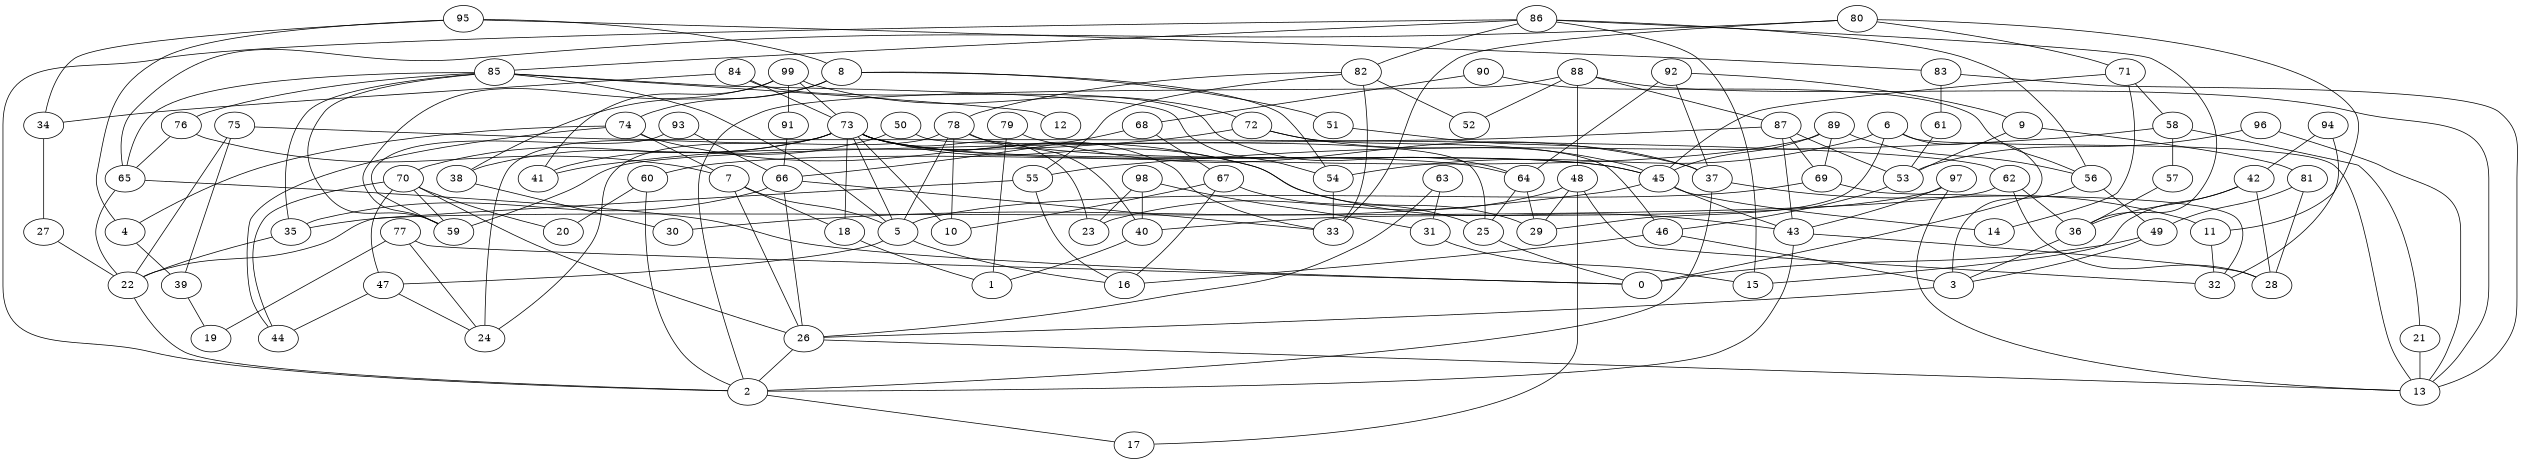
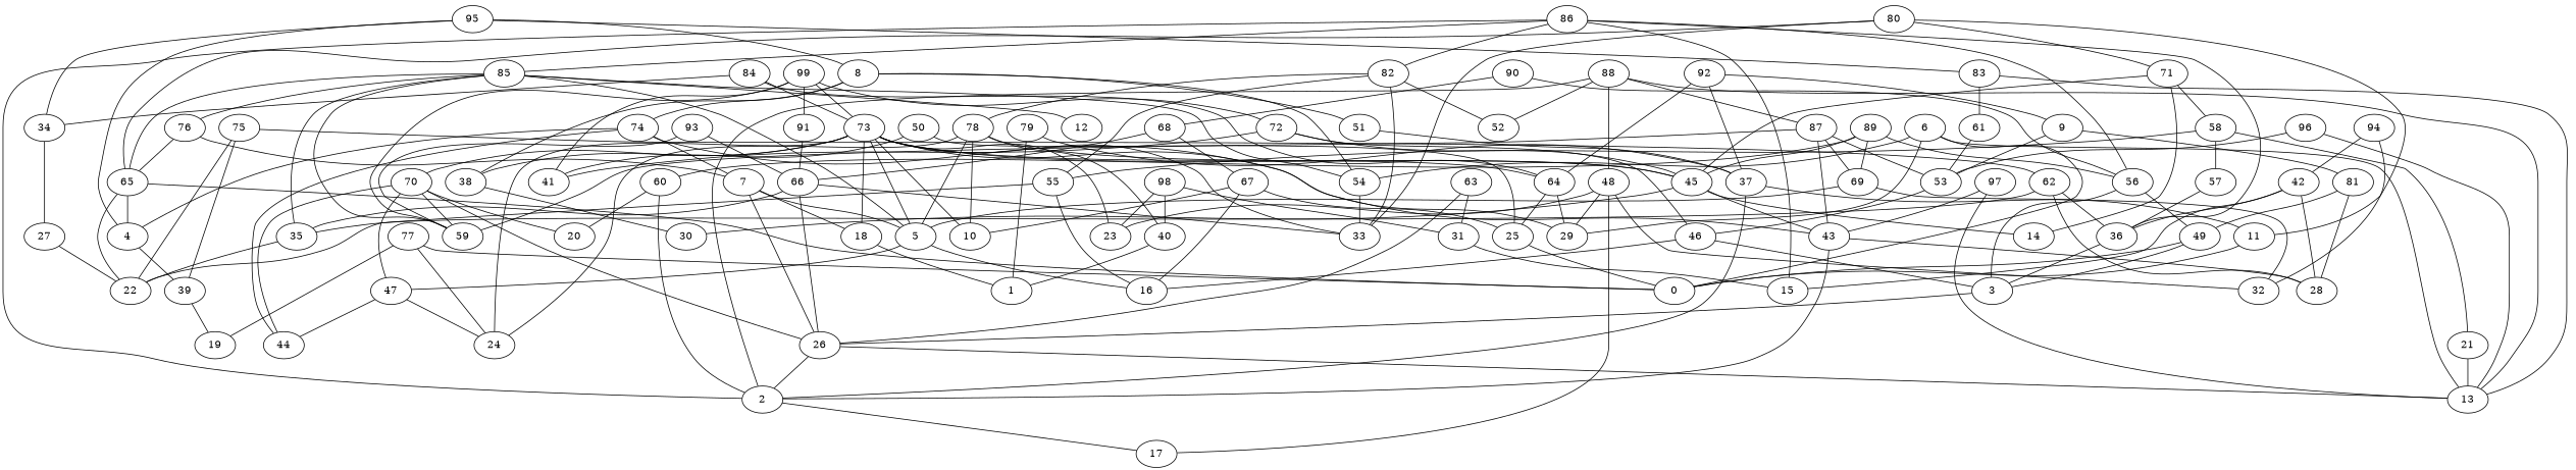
  digraph {
    edge [color=black dir=none]
    77
    19
    24
    0
    54
    33
    8
    51
    74
    38
    37
    4
    43
    7
    44
    30
    35
    22
    2
    91
    66
    26
    60
    20
    17
    98
    31
    40
    23
    15
    1
    71
    58
    14
    45
    55
    21
    57
    80
    65
    11
    82
    52
    78
    16
    10
    5
    47
    48
    32
    29
    88
    13
    87
    59
    53
    69
    93
    39
    28
    18
    46
    3
    85
    76
    12
    25
    97
    63
    50
    41
    67
    64
    34
    27
    9
    81
    49
    42
    36
    92
    94
    96
    84
    73
    70
    89
    56
    83
    61
    79
    99
    72
    95
    75
    62
    6
    86
    68
    90
    subgraph sub_1 {
      77
      19
      24
      0
      54
      33
      8
      51
      74
      38
      37
      4
      43
      7
      44
      30
      35
      22
      2
      91
      66
      26
      60
      20
      17
      98
      31
      40
      23
      15
      1
      71
      58
      14
      45
      55
      21
      57
      80
      65
      11
      82
      52
      78
      16
      10
      5
      47
      48
      32
      29
      88
      13
      87
      59
      53
      69
      93
      39
      28
      18
      46
      3
      85
      76
      12
      25
      97
      63
      50
      41
      67
      64
      34
      27
      9
      81
      49
      42
      36
      92
      94
      96
      84
      73
      70
      89
      56
      83
      61
      79
      99
      72
      95
      75
      62
      6
      86
      68
      90
    }
    77 -> 19
    77 -> 24
    77 -> 0
    54 -> 33
    8 -> 54
    8 -> 51
    8 -> 74
    8 -> 38
    51 -> 37
    74 -> 4
    74 -> 43
    74 -> 7
    74 -> 44
    38 -> 30
    37 -> 2
    37 -> 11
    4 -> 39
    43 -> 2
    43 -> 28
    7 -> 26
    7 -> 5
    7 -> 18
    35 -> 22
-   22 -> 2
    2 -> 17
    91 -> 66
    66 -> 33
    66 -> 35
    66 -> 26
    26 -> 2
    26 -> 13
    60 -> 2
    60 -> 20
    98 -> 31
    98 -> 40
    98 -> 23
    31 -> 15
    40 -> 1
    71 -> 58
    71 -> 14
    71 -> 45
    58 -> 55
    58 -> 21
    58 -> 57
    45 -> 43
    45 -> 30
    45 -> 14
    55 -> 22
    55 -> 16
    21 -> 13
    57 -> 36
    80 -> 33
    80 -> 71
    80 -> 65
    80 -> 11
    65 -> 0
+   65 -> 4
    65 -> 22
-   11 -> 32
+   11 -> 0
    82 -> 33
    82 -> 55
    82 -> 52
    82 -> 78
    78 -> 24
    78 -> 40
    78 -> 45
    78 -> 10
    78 -> 5
    5 -> 16
    5 -> 47
    47 -> 24
    47 -> 44
    48 -> 17
    48 -> 23
    48 -> 32
    48 -> 29
    88 -> 2
    88 -> 52
    88 -> 48
    88 -> 13
    88 -> 87
    87 -> 43
    87 -> 59
    87 -> 53
    87 -> 69
    53 -> 46
    69 -> 5
    69 -> 32
    93 -> 66
    93 -> 59
    39 -> 19
    18 -> 1
    46 -> 16
    46 -> 3
    3 -> 26
    85 -> 54
    85 -> 35
    85 -> 65
    85 -> 5
    85 -> 59
    85 -> 76
    85 -> 12
    76 -> 7
    76 -> 65
    25 -> 0
    97 -> 43
-   97 -> 40
    97 -> 13
    63 -> 26
    63 -> 31
    50 -> 25
    50 -> 41
    67 -> 16
    67 -> 10
    67 -> 25
    64 -> 29
    64 -> 25
    34 -> 27
    27 -> 22
    9 -> 53
    9 -> 81
    81 -> 28
    81 -> 49
    49 -> 0
    49 -> 3
    42 -> 15
    42 -> 28
    42 -> 36
    36 -> 3
    92 -> 37
    92 -> 64
    92 -> 9
    94 -> 32
    94 -> 42
    96 -> 13
    96 -> 53
    84 -> 64
    84 -> 34
    84 -> 73
    73 -> 24
    73 -> 33
    73 -> 38
    73 -> 23
    73 -> 45
    73 -> 10
    73 -> 5
    73 -> 29
    73 -> 18
    73 -> 64
    73 -> 70
    70 -> 44
    70 -> 26
    70 -> 20
    70 -> 47
    70 -> 59
    89 -> 60
    89 -> 45
    89 -> 69
    89 -> 56
    56 -> 3
    56 -> 49
    83 -> 13
    83 -> 61
    61 -> 53
    79 -> 37
    79 -> 1
    99 -> 91
    99 -> 59
    99 -> 41
    99 -> 73
    99 -> 72
    72 -> 45
    72 -> 46
    72 -> 41
    95 -> 8
    95 -> 4
    95 -> 34
    95 -> 83
    75 -> 22
    75 -> 39
    75 -> 62
    62 -> 35
    62 -> 28
    62 -> 36
    6 -> 0
    6 -> 54
    6 -> 29
    6 -> 13
    86 -> 2
    86 -> 15
    86 -> 82
    86 -> 85
    86 -> 36
    86 -> 56
    68 -> 66
    68 -> 67
    90 -> 56
    90 -> 68
  }
